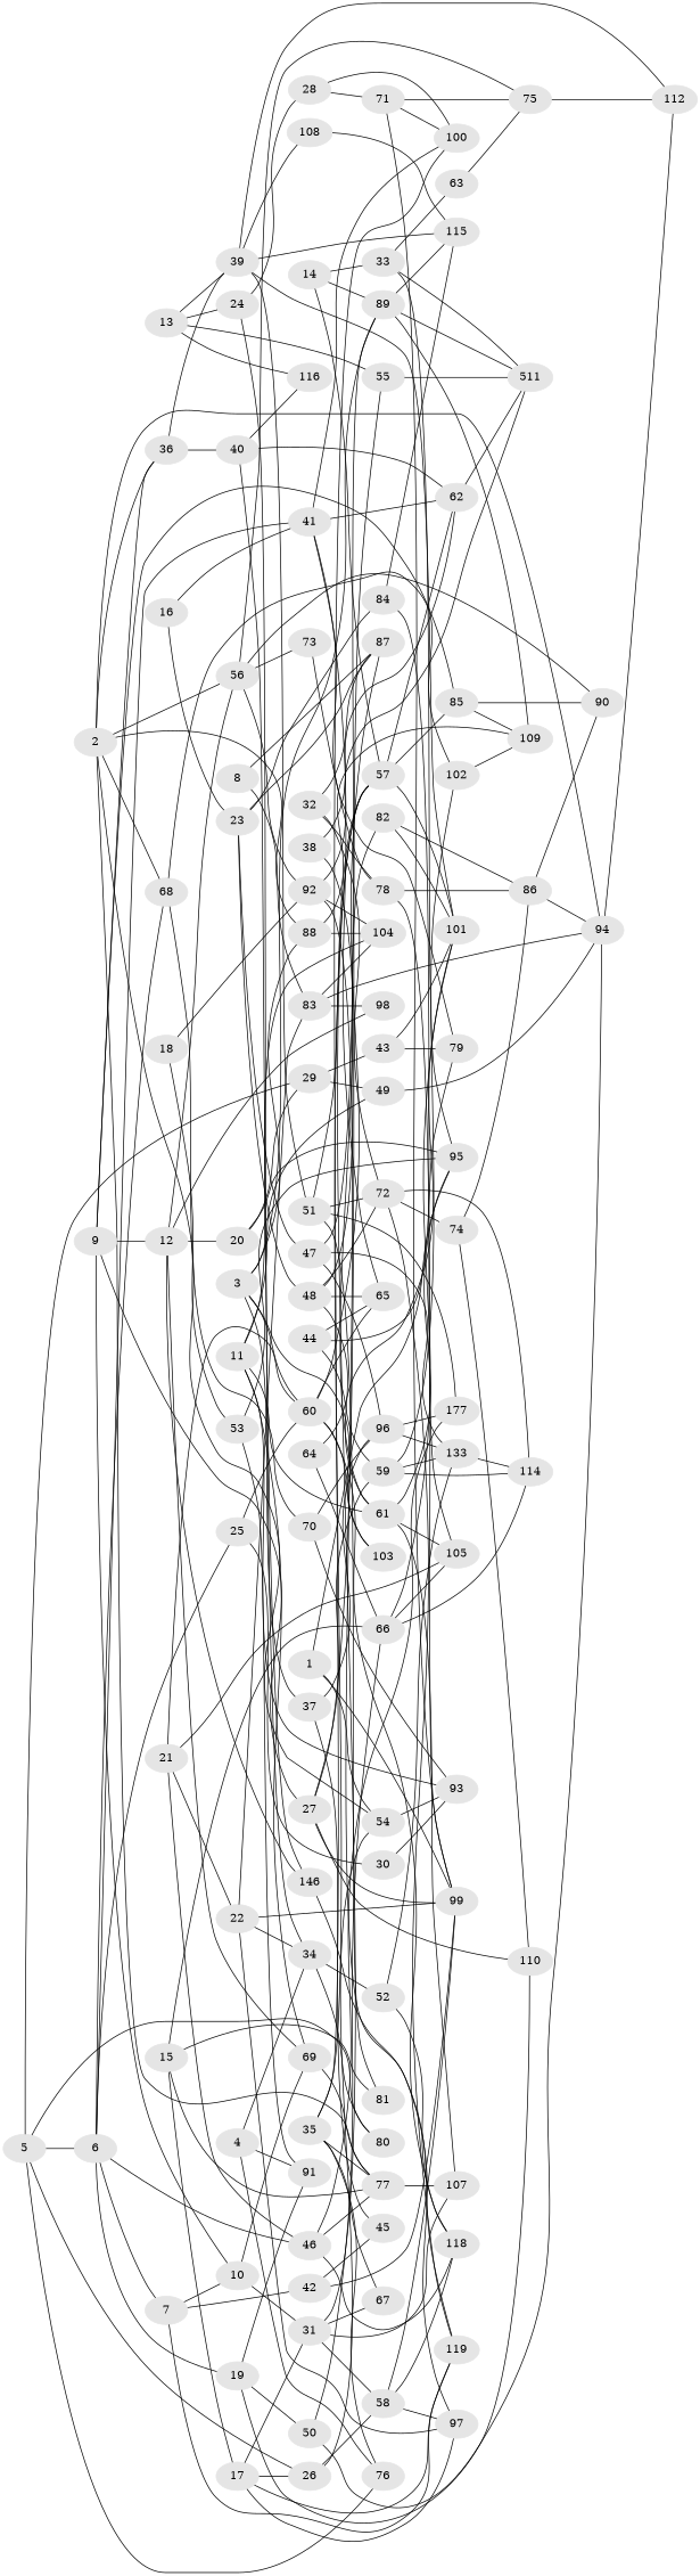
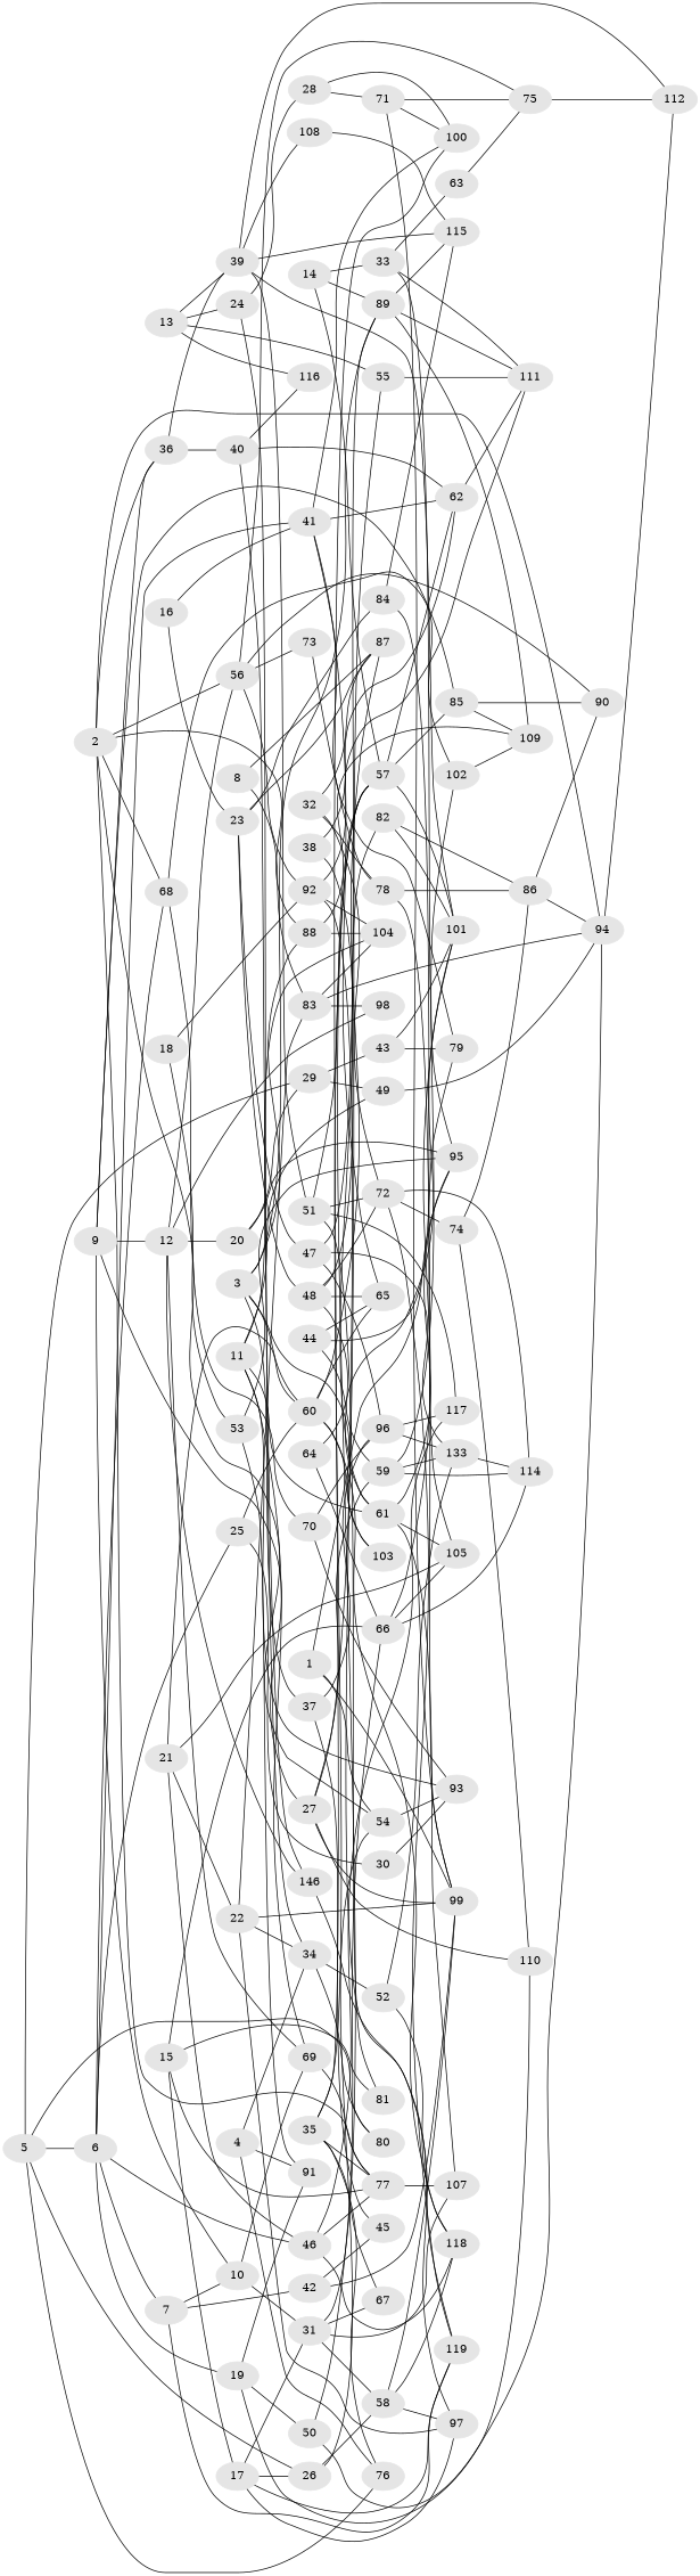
  graph {
    rankdir=LR
    node [color=gray90 style=filled]
    1
    54
    95
    99
    93
    2
    36
    56
    68
    77
    88
    94
    39
    40
    92
    73
    75
    90
    102
    70
    107
    104
    109
    112
    3
    37
    60
    89
    103
    45
    96
    87
    65
    118
-   111 [label=511]
+   111
    115
    4
    34
    76
    91
    80
    52
    5
    6
    26
    29
    7
    19
    25
    41
    46
    58
    49
    43
    10
    42
    119
    50
    110
    30
    100
    62
    79
-   117 [label=177]
+   117
    31
    69
    8
    83
    98
    9
    12
    27
    85
    20
    n75 [label=146]
    55
    59
    57
    67
    11
    61
    105
    13
    24
    116
    28
    51
    101
    108
    14
    33
    63
    15
    17
    66
    81
    97
    114
    16
    23
    47
    48
    84
    18
    53
    21
    22
    n108 [label=133]
    72
    82
    71
    32
    78
    74
    86
    35
    38
    44
    64
    1 -- 54
    1 -- 95
    1 -- 99
    54 -- 93
    2 -- 54
    2 -- 36
    2 -- 56
    2 -- 68
    2 -- 77
    2 -- 88
    2 -- 94
    36 -- 39
    36 -- 40
    56 -- 92
    56 -- 73
    56 -- 75
    56 -- 90
    68 -- 102
    68 -- 70
    77 -- 107
    88 -- 104
    88 -- 109
    94 -- 112
    39 -- 112
    39 -- 115
    39 -- 51
    39 -- 101
    39 -- 108
    40 -- 62
    40 -- n75
    40 -- 116
    92 -- 104
    92 -- 111
    92 -- 97
    73 -- 78
    75 -- 112
    102 -- 109
    70 -- 93
    70 -- 96
    3 -- 88
    3 -- 37
    3 -- 60
    3 -- 89
    3 -- 103
    37 -- 45
    37 -- 96
    60 -- 103
    60 -- 87
    60 -- 65
    60 -- 118
    89 -- 109
    89 -- 111
    89 -- 115
    96 -- 117
    96 -- n108
    4 -- 34
    4 -- 76
    4 -- 91
    34 -- 80
    34 -- 52
    52 -- 118
    52 -- n108
    5 -- 76
    5 -- 80
    5 -- 6
    5 -- 26
    5 -- 29
    6 -- 68
    6 -- 7
    6 -- 19
    6 -- 25
    6 -- 41
    6 -- 46
    26 -- 54
    26 -- 58
    29 -- 49
    29 -- 43
    7 -- 10
    7 -- 42
    7 -- 119
    19 -- 91
    19 -- 50
    19 -- 110
    25 -- 60
    25 -- 30
    41 -- 65
    41 -- 100
    41 -- 62
    41 -- 79
    46 -- 77
    46 -- 118
    46 -- 117
    58 -- 99
    58 -- 118
    58 -- 97
    49 -- 94
    43 -- 79
    43 -- 101
    10 -- 31
    10 -- 69
    42 -- 99
    42 -- 45
    50 -- 94
    50 -- 66
    30 -- 93
    62 -- 111
    31 -- 107
    31 -- 58
    31 -- 57
    31 -- 67
    69 -- 77
    8 -- 87
    8 -- 83
    83 -- 94
    83 -- 104
    83 -- 98
    9 -- 36
    9 -- 10
    9 -- 12
    9 -- 27
    9 -- 85
    12 -- 56
    12 -- 69
    12 -- 98
    12 -- 20
    12 -- n75
    27 -- 99
    27 -- 110
    27 -- 55
    27 -- 59
    85 -- 90
    85 -- 109
    20 -- 95
    20 -- 29
    n75 -- 119
    55 -- 111
    59 -- 102
    59 -- 114
    59 -- n108
    57 -- 62
    57 -- 85
    57 -- 101
    11 -- 93
    11 -- 104
    11 -- 49
    11 -- 69
    11 -- 61
    61 -- 95
    61 -- 107
    61 -- 105
    13 -- 39
    13 -- 55
    13 -- 24
    13 -- 116
    24 -- 34
    24 -- 28
    28 -- 100
    28 -- 71
    51 -- 117
    51 -- 57
    51 -- 81
    51 -- 72
    108 -- 115
    14 -- 89
    14 -- 57
    14 -- 33
    33 -- 95
    33 -- 111
    33 -- 63
    63 -- 75
    15 -- 77
    15 -- 17
    15 -- 66
    15 -- 81
    17 -- 26
    17 -- 119
    17 -- 31
    17 -- 97
    66 -- 105
    66 -- 101
    66 -- 114
    16 -- 41
    16 -- 23
    23 -- 87
    23 -- 47
    23 -- 48
    23 -- 84
    47 -- 89
    47 -- 96
    47 -- n108
    48 -- 65
    48 -- 61
    48 -- 72
    48 -- 82
    84 -- 115
    84 -- 105
    18 -- 92
    18 -- 53
    53 -- 95
    53 -- 91
    21 -- 60
    21 -- 46
    21 -- 105
    21 -- 22
    22 -- 99
    22 -- 34
    22 -- 83
    22 -- 97
    n108 -- 114
    72 -- 119
    72 -- 114
    72 -- 74
    82 -- 101
    82 -- 86
    71 -- 99
    71 -- 75
    71 -- 100
    32 -- 87
    32 -- 72
    32 -- 78
    78 -- 99
    78 -- 86
    74 -- 110
    74 -- 86
    86 -- 94
    86 -- 90
    35 -- 77
    35 -- 76
    35 -- 100
    35 -- 57
    35 -- 67
    38 -- 62
    38 -- 61
    44 -- 65
    44 -- 79
    44 -- 59
    64 -- 101
    64 -- 66
  }
